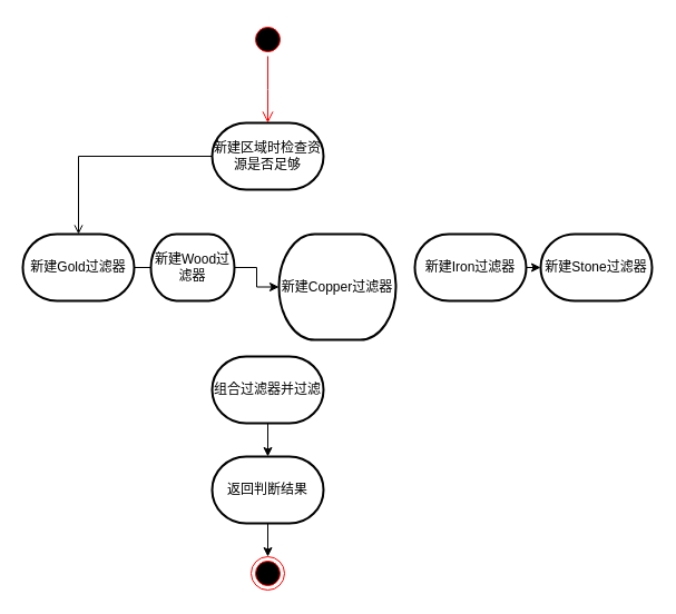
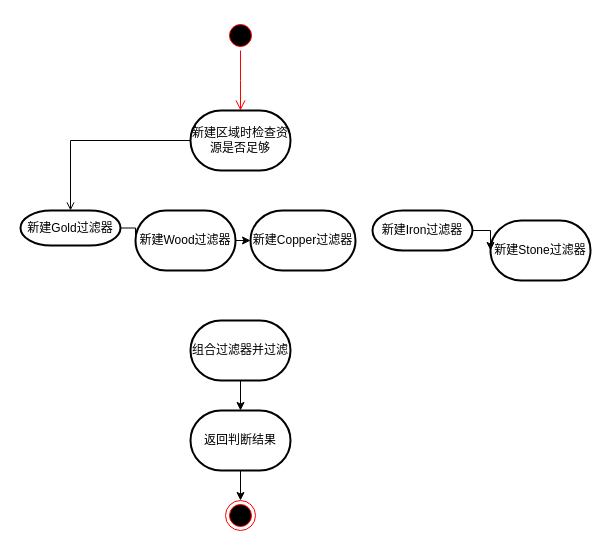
  <mxCell id="0" />
  <mxCell id="1" parent="0" />
  <mxCell id="2" value="" style="ellipse;html=1;shape=startState;fillColor=#000000;strokeColor=#ff0000;" vertex="1" parent="1"><mxGeometry x="225" y="20" width="30" height="30" as="geometry" /></mxCell>
  <mxCell id="3" value="" style="edgeStyle=orthogonalEdgeStyle;html=1;verticalAlign=bottom;endArrow=open;endSize=8;strokeColor=#ff0000;rounded=0;" edge="1" source="2" parent="1"><mxGeometry relative="1" as="geometry"><mxPoint x="240" y="110" as="targetPoint" /></mxGeometry></mxCell>
  <mxCell id="4" value="新建区域时检查资源是否足够" style="strokeWidth=2;html=1;shape=mxgraph.flowchart.terminator;whiteSpace=wrap;" vertex="1" parent="1"><mxGeometry x="190" y="110" width="100" height="60" as="geometry" /></mxCell>
- <mxCell id="5" value="新建Gold过滤器" style="strokeWidth=2;html=1;shape=mxgraph.flowchart.terminator;whiteSpace=wrap;" vertex="1" parent="1"><mxGeometry x="20" y="210" width="100" height="60" as="geometry" /></mxCell>
- <mxCell id="6" value="新建Wood过滤器" style="strokeWidth=2;html=1;shape=mxgraph.flowchart.terminator;whiteSpace=wrap;" vertex="1" parent="1"><mxGeometry x="135" y="210" width="75" height="60" as="geometry" /></mxCell>
- <mxCell id="7" value="新建Copper过滤器" style="strokeWidth=2;html=1;shape=mxgraph.flowchart.terminator;whiteSpace=wrap;" vertex="1" parent="1"><mxGeometry x="250" y="210" width="105" height="95" as="geometry" /></mxCell>
- <mxCell id="8" value="新建Iron过滤器" style="strokeWidth=2;html=1;shape=mxgraph.flowchart.terminator;whiteSpace=wrap;" vertex="1" parent="1"><mxGeometry x="372" y="210" width="100" height="60" as="geometry" /></mxCell>
+ <mxCell id="5" value="新建Gold过滤器" style="strokeWidth=2;html=1;shape=mxgraph.flowchart.terminator;whiteSpace=wrap;" vertex="1" parent="1"><mxGeometry x="20" y="210" width="100" height="35" as="geometry" /></mxCell>
+ <mxCell id="6" value="新建Wood过滤器" style="strokeWidth=2;html=1;shape=mxgraph.flowchart.terminator;whiteSpace=wrap;" vertex="1" parent="1"><mxGeometry x="135" y="210" width="100" height="60" as="geometry" /></mxCell>
+ <mxCell id="7" value="新建Copper过滤器" style="strokeWidth=2;html=1;shape=mxgraph.flowchart.terminator;whiteSpace=wrap;" vertex="1" parent="1"><mxGeometry x="250" y="210" width="105" height="60" as="geometry" /></mxCell>
+ <mxCell id="8" value="新建Iron过滤器" style="strokeWidth=2;html=1;shape=mxgraph.flowchart.terminator;whiteSpace=wrap;" vertex="1" parent="1"><mxGeometry x="372" y="210" width="100" height="40" as="geometry" /></mxCell>
  <mxCell id="9" value="组合过滤器并过滤" style="strokeWidth=2;html=1;shape=mxgraph.flowchart.terminator;whiteSpace=wrap;" vertex="1" parent="1"><mxGeometry x="190" y="320" width="100" height="60" as="geometry" /></mxCell>
  <mxCell id="10" value="" style="edgeStyle=orthogonalEdgeStyle;rounded=0;orthogonalLoop=1;jettySize=auto;html=1;exitX=0.5;exitY=1;exitDx=0;exitDy=0;exitPerimeter=0;entryX=0.5;entryY=0;entryDx=0;entryDy=0;" edge="1" parent="1"><mxGeometry relative="1" as="geometry"><mxPoint x="240" y="380" as="sourcePoint" /><mxPoint x="240" y="410" as="targetPoint" /></mxGeometry></mxCell>
  <mxCell id="11" style="edgeStyle=orthogonalEdgeStyle;rounded=0;orthogonalLoop=1;jettySize=auto;html=1;exitX=0;exitY=0.5;exitDx=0;exitDy=0;exitPerimeter=0;entryX=0.5;entryY=0;entryDx=0;entryDy=0;entryPerimeter=0;endArrow=open;" edge="1" parent="1" source="4" target="5"><mxGeometry relative="1" as="geometry" /></mxCell>
- <mxCell id="12" value="新建Stone过滤器" style="strokeWidth=2;html=1;shape=mxgraph.flowchart.terminator;whiteSpace=wrap;" vertex="1" parent="1"><mxGeometry x="485" y="210" width="100" height="60" as="geometry" /></mxCell>
+ <mxCell id="12" value="新建Stone过滤器" style="strokeWidth=2;html=1;shape=mxgraph.flowchart.terminator;whiteSpace=wrap;" vertex="1" parent="1"><mxGeometry x="490" y="220" width="100" height="60" as="geometry" /></mxCell>
  <mxCell id="13" style="edgeStyle=orthogonalEdgeStyle;rounded=0;orthogonalLoop=1;jettySize=auto;html=1;exitX=1;exitY=0.5;exitDx=0;exitDy=0;exitPerimeter=0;entryX=0;entryY=0.5;entryDx=0;entryDy=0;entryPerimeter=0;endArrow=none;" edge="1" parent="1" source="5" target="6"><mxGeometry relative="1" as="geometry" /></mxCell>
  <mxCell id="14" style="edgeStyle=orthogonalEdgeStyle;rounded=0;orthogonalLoop=1;jettySize=auto;html=1;exitX=1;exitY=0.5;exitDx=0;exitDy=0;exitPerimeter=0;entryX=0;entryY=0.5;entryDx=0;entryDy=0;entryPerimeter=0;" edge="1" parent="1" source="6" target="7"><mxGeometry relative="1" as="geometry" /></mxCell>
  <mxCell id="15" style="edgeStyle=orthogonalEdgeStyle;rounded=0;orthogonalLoop=1;jettySize=auto;html=1;exitX=1;exitY=0.5;exitDx=0;exitDy=0;exitPerimeter=0;entryX=0;entryY=0.5;entryDx=0;entryDy=0;entryPerimeter=0;" edge="1" parent="1" source="8" target="12"><mxGeometry relative="1" as="geometry" /></mxCell>
  <mxCell id="16" style="edgeStyle=orthogonalEdgeStyle;rounded=0;orthogonalLoop=1;jettySize=auto;html=1;exitX=0.5;exitY=1;exitDx=0;exitDy=0;exitPerimeter=0;entryX=0.5;entryY=0;entryDx=0;entryDy=0;" edge="1" parent="1" source="17" target="18"><mxGeometry relative="1" as="geometry" /></mxCell>
  <mxCell id="17" value="返回判断结果" style="strokeWidth=2;html=1;shape=mxgraph.flowchart.terminator;whiteSpace=wrap;" vertex="1" parent="1"><mxGeometry x="190" y="410" width="100" height="60" as="geometry" /></mxCell>
  <mxCell id="18" value="" style="ellipse;html=1;shape=endState;fillColor=#000000;strokeColor=#ff0000;" vertex="1" parent="1"><mxGeometry x="225" y="500" width="30" height="30" as="geometry" /></mxCell>
